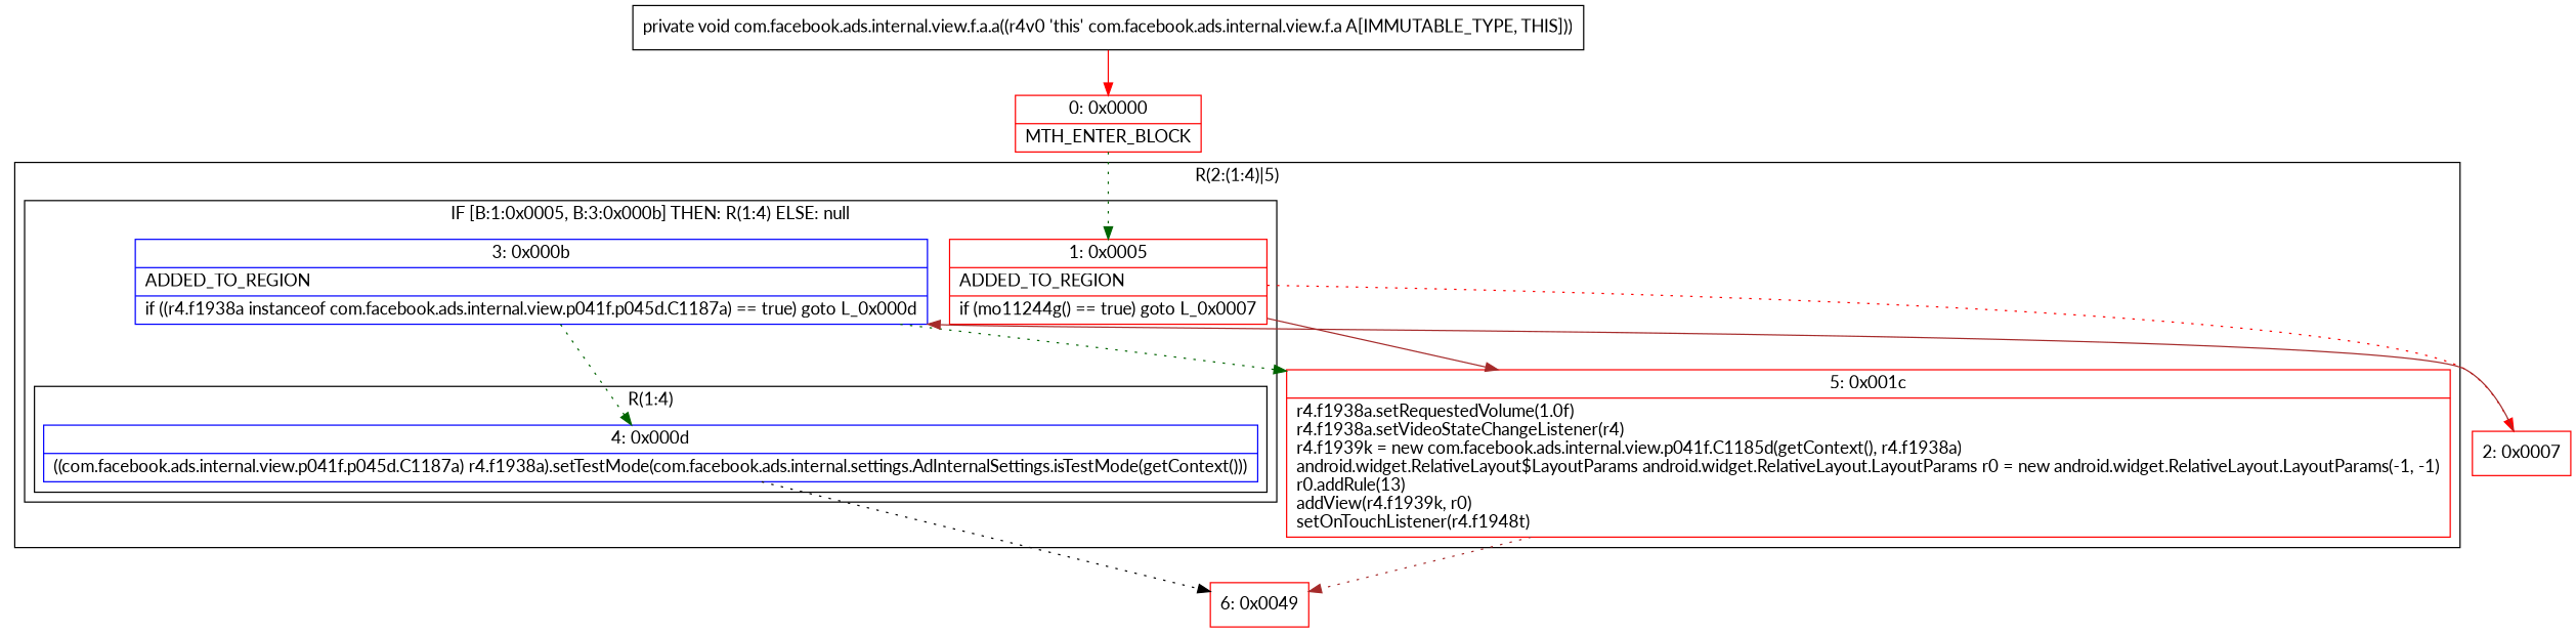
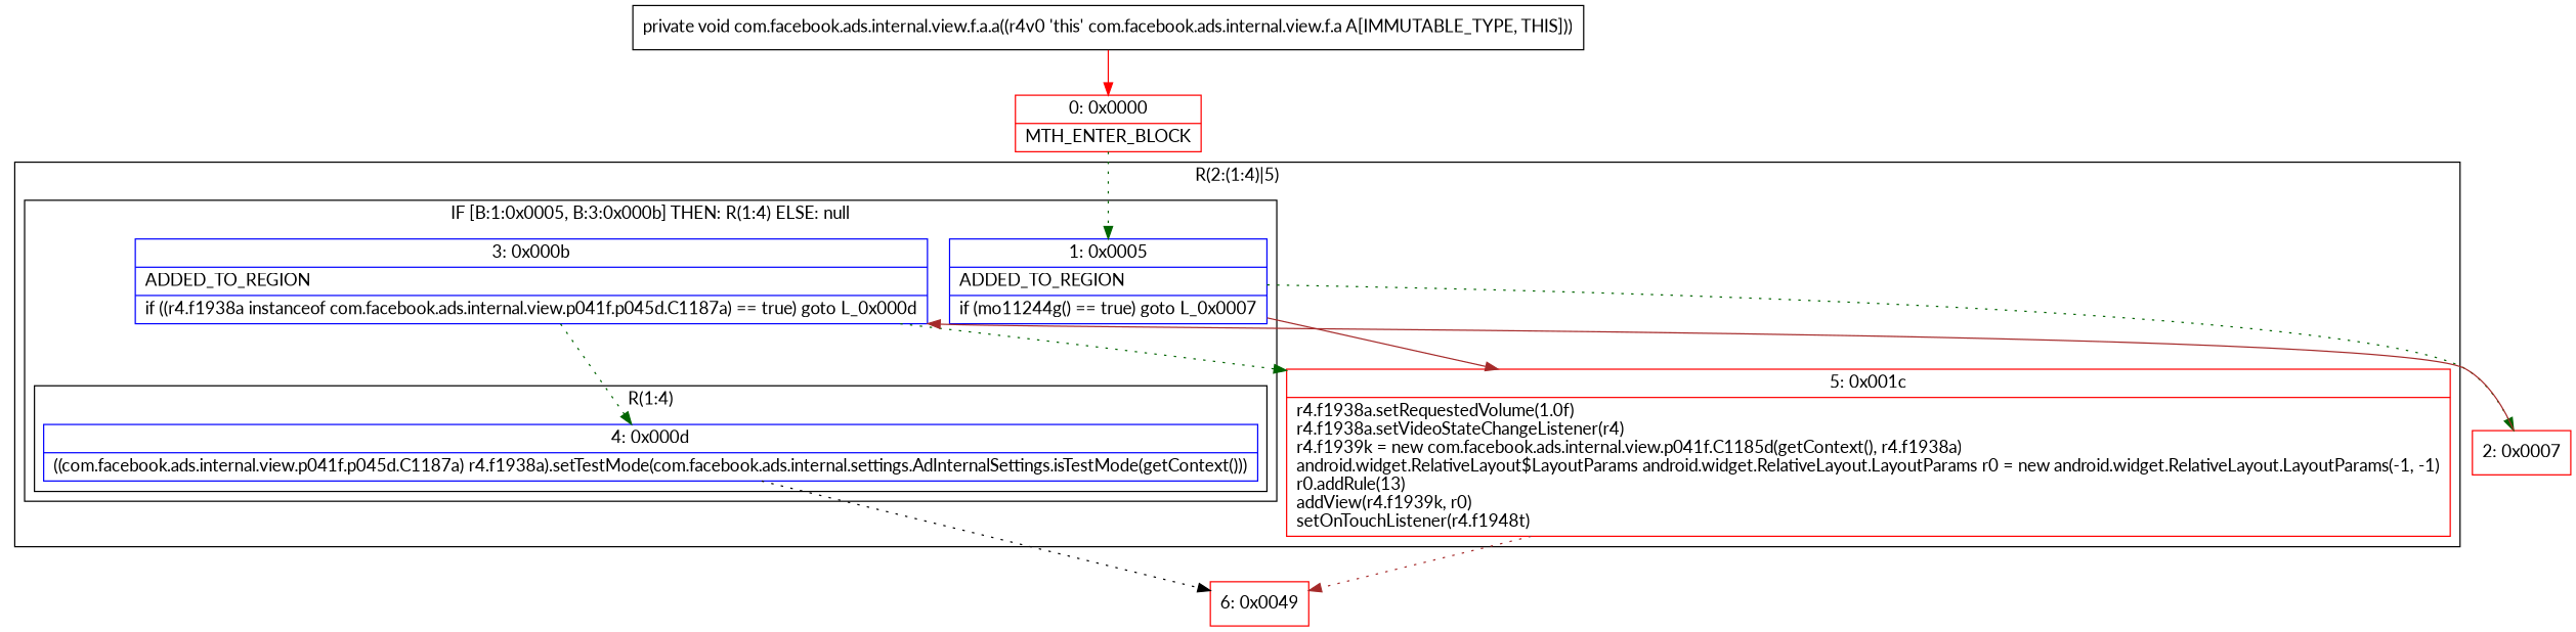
  digraph {
    fontname=Lato
    node [color=red fontname=Lato shape=record]
    edge [color=brown fontname=Lato style=dotted]
    n1 [color=blue label="{4\:\ 0x000d|((com.facebook.ads.internal.view.p041f.p045d.C1187a) r4.f1938a).setTestMode(com.facebook.ads.internal.settings.AdInternalSettings.isTestMode(getContext()))\l}"]
-   n2 [label="{1\:\ 0x0005|ADDED_TO_REGION\l|if (mo11244g() == true) goto L_0x0007\l}"]
+   n2 [color=blue label="{1\:\ 0x0005|ADDED_TO_REGION\l|if (mo11244g() == true) goto L_0x0007\l}"]
    n3 [color=blue label="{3\:\ 0x000b|ADDED_TO_REGION\l|if ((r4.f1938a instanceof com.facebook.ads.internal.view.p041f.p045d.C1187a) == true) goto L_0x000d\l}"]
    n4 [label="{5\:\ 0x001c|r4.f1938a.setRequestedVolume(1.0f)\lr4.f1938a.setVideoStateChangeListener(r4)\lr4.f1939k = new com.facebook.ads.internal.view.p041f.C1185d(getContext(), r4.f1938a)\landroid.widget.RelativeLayout$LayoutParams android.widget.RelativeLayout.LayoutParams r0 = new android.widget.RelativeLayout.LayoutParams(\-1, \-1)\lr0.addRule(13)\laddView(r4.f1939k, r0)\lsetOnTouchListener(r4.f1948t)\l}"]
    n5 [label="{6\:\ 0x0049}"]
    n6 [label="{2\:\ 0x0007}"]
    n7 [label="{0\:\ 0x0000|MTH_ENTER_BLOCK\l}"]
    n8 [label="{private void com.facebook.ads.internal.view.f.a.a((r4v0 'this' com.facebook.ads.internal.view.f.a A[IMMUTABLE_TYPE, THIS])) }" color=""]
    subgraph cluster_1 {
      label="R(2:(1:4)|5)"
      n4
      subgraph cluster_2 {
        label="IF [B:1:0x0005, B:3:0x000b] THEN: R(1:4) ELSE: null"
        n2
        n3
        subgraph cluster_3 {
          label="R(1:4)"
          n1
        }
      }
    }
    n1 -> n5 [color=black]
    n2 -> n4 [style=solid]
-   n2 -> n6 [color=red]
+   n2 -> n6 [color=darkgreen]
    n3 -> n1 [color=darkgreen]
    n3 -> n4 [color=darkgreen]
    n4 -> n5
    n6 -> n3 [style=solid]
    n7 -> n2 [color=darkgreen]
    n8 -> n7 [color=red style=solid]
  }
